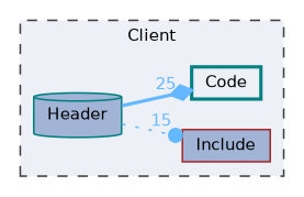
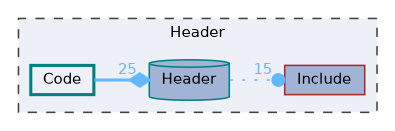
  digraph {
    compound=true
    rankdir=LR
    node [color=teal fillcolor="#a2b4d6" fontname=Helvetica fontsize=10 shape=box style=filled]
    edge [color=steelblue1 fontcolor=steelblue1 fontname=Helvetica fontsize=10 labeldistance=1.5 labelfontname=Helvetica labelfontsize=10]
    n1 [height=0.2 label=Header shape=cylinder width=0.4]
    n2 [color=brown height=0.2 label=Include width=0.4]
    n3 [fillcolor="#edf0f7" height=0.2 label=Code style="filled,bold" width=0.4]
    subgraph cluster_1 {
      bgcolor="#edf0f7"
      fontname=Helvetica
      fontsize=10
-     label=Client
+     label=Header
      pencolor=grey25
      style="filled,dashed"
      n1
      n2
      n3
    }
    n1 -> n2 [arrowhead=dot headlabel=15 style=dotted]
-   n1 -> n3 [arrowhead=diamond headlabel=25 style=bold]
+   n3 -> n1 [arrowhead=diamond headlabel=25 style=bold]
  }
